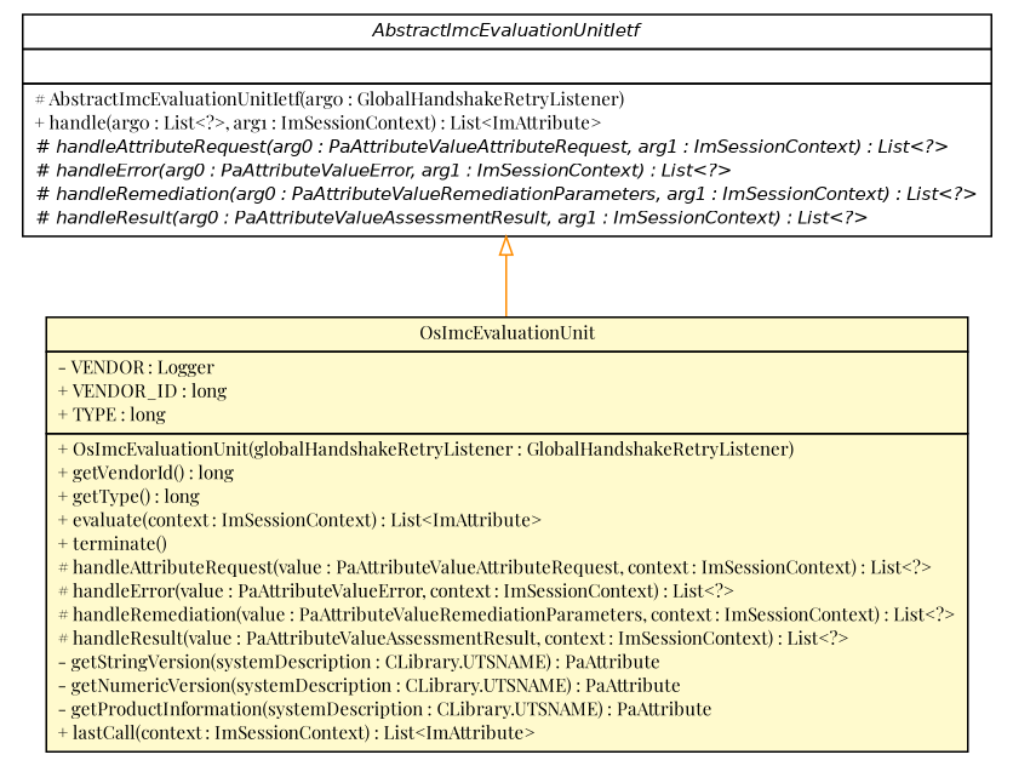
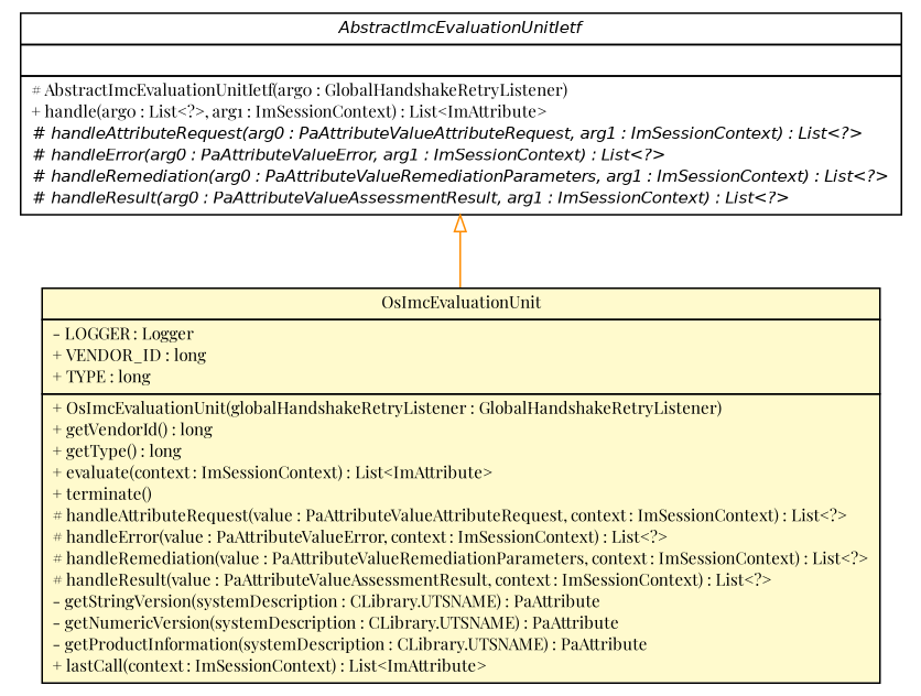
  digraph {
    nodesep=0.25
    ranksep=0.5
    fontname="Playfair Display"
    node [fontcolor=black fontname="Playfair Display" fontsize=10.0 shape=plaintext]
-   n1 [label=<<table title="de.hsbremen.tc.tnc.im.evaluate.example.os.OsImcEvaluationUnit" border="0" cellborder="1" cellspacing="0" cellpadding="2" port="p" bgcolor="lemonChiffon" href="./OsImcEvaluationUnit.html"> 		<tr><td><table border="0" cellspacing="0" cellpadding="1"> <tr><td align="center" balign="center"> OsImcEvaluationUnit </td></tr> 		</table></td></tr> 		<tr><td><table border="0" cellspacing="0" cellpadding="1"> <tr><td align="left" balign="left"> - VENDOR : Logger </td></tr> <tr><td align="left" balign="left"> + VENDOR_ID : long </td></tr> <tr><td align="left" balign="left"> + TYPE : long </td></tr> 		</table></td></tr> 		<tr><td><table border="0" cellspacing="0" cellpadding="1"> <tr><td align="left" balign="left"> + OsImcEvaluationUnit(globalHandshakeRetryListener : GlobalHandshakeRetryListener) </td></tr> <tr><td align="left" balign="left"> + getVendorId() : long </td></tr> <tr><td align="left" balign="left"> + getType() : long </td></tr> <tr><td align="left" balign="left"> + evaluate(context : ImSessionContext) : List&lt;ImAttribute&gt; </td></tr> <tr><td align="left" balign="left"> + terminate() </td></tr> <tr><td align="left" balign="left"> # handleAttributeRequest(value : PaAttributeValueAttributeRequest, context : ImSessionContext) : List&lt;?&gt; </td></tr> <tr><td align="left" balign="left"> # handleError(value : PaAttributeValueError, context : ImSessionContext) : List&lt;?&gt; </td></tr> <tr><td align="left" balign="left"> # handleRemediation(value : PaAttributeValueRemediationParameters, context : ImSessionContext) : List&lt;?&gt; </td></tr> <tr><td align="left" balign="left"> # handleResult(value : PaAttributeValueAssessmentResult, context : ImSessionContext) : List&lt;?&gt; </td></tr> <tr><td align="left" balign="left"> - getStringVersion(systemDescription : CLibrary.UTSNAME) : PaAttribute </td></tr> <tr><td align="left" balign="left"> - getNumericVersion(systemDescription : CLibrary.UTSNAME) : PaAttribute </td></tr> <tr><td align="left" balign="left"> - getProductInformation(systemDescription : CLibrary.UTSNAME) : PaAttribute </td></tr> <tr><td align="left" balign="left"> + lastCall(context : ImSessionContext) : List&lt;ImAttribute&gt; </td></tr> 		</table></td></tr> 		</table>>]
+   n1 [label=<<table title="de.hsbremen.tc.tnc.im.evaluate.example.os.OsImcEvaluationUnit" border="0" cellborder="1" cellspacing="0" cellpadding="2" port="p" bgcolor="lemonChiffon" href="./OsImcEvaluationUnit.html"> 		<tr><td><table border="0" cellspacing="0" cellpadding="1"> <tr><td align="center" balign="center"> OsImcEvaluationUnit </td></tr> 		</table></td></tr> 		<tr><td><table border="0" cellspacing="0" cellpadding="1"> <tr><td align="left" balign="left"> - LOGGER : Logger </td></tr> <tr><td align="left" balign="left"> + VENDOR_ID : long </td></tr> <tr><td align="left" balign="left"> + TYPE : long </td></tr> 		</table></td></tr> 		<tr><td><table border="0" cellspacing="0" cellpadding="1"> <tr><td align="left" balign="left"> + OsImcEvaluationUnit(globalHandshakeRetryListener : GlobalHandshakeRetryListener) </td></tr> <tr><td align="left" balign="left"> + getVendorId() : long </td></tr> <tr><td align="left" balign="left"> + getType() : long </td></tr> <tr><td align="left" balign="left"> + evaluate(context : ImSessionContext) : List&lt;ImAttribute&gt; </td></tr> <tr><td align="left" balign="left"> + terminate() </td></tr> <tr><td align="left" balign="left"> # handleAttributeRequest(value : PaAttributeValueAttributeRequest, context : ImSessionContext) : List&lt;?&gt; </td></tr> <tr><td align="left" balign="left"> # handleError(value : PaAttributeValueError, context : ImSessionContext) : List&lt;?&gt; </td></tr> <tr><td align="left" balign="left"> # handleRemediation(value : PaAttributeValueRemediationParameters, context : ImSessionContext) : List&lt;?&gt; </td></tr> <tr><td align="left" balign="left"> # handleResult(value : PaAttributeValueAssessmentResult, context : ImSessionContext) : List&lt;?&gt; </td></tr> <tr><td align="left" balign="left"> - getStringVersion(systemDescription : CLibrary.UTSNAME) : PaAttribute </td></tr> <tr><td align="left" balign="left"> - getNumericVersion(systemDescription : CLibrary.UTSNAME) : PaAttribute </td></tr> <tr><td align="left" balign="left"> - getProductInformation(systemDescription : CLibrary.UTSNAME) : PaAttribute </td></tr> <tr><td align="left" balign="left"> + lastCall(context : ImSessionContext) : List&lt;ImAttribute&gt; </td></tr> 		</table></td></tr> 		</table>>]
    n2 [label=<<table title="de.hsbremen.tc.tnc.im.evaluate.AbstractImcEvaluationUnitIetf" border="0" cellborder="1" cellspacing="0" cellpadding="2" port="p" href="http://java.sun.com/j2se/1.4.2/docs/api/de/hsbremen/tc/tnc/im/evaluate/AbstractImcEvaluationUnitIetf.html"> 		<tr><td><table border="0" cellspacing="0" cellpadding="1"> <tr><td align="center" balign="center"><font face="Helvetica-Oblique"> AbstractImcEvaluationUnitIetf </font></td></tr> 		</table></td></tr> 		<tr><td><table border="0" cellspacing="0" cellpadding="1"> <tr><td align="left" balign="left">  </td></tr> 		</table></td></tr> 		<tr><td><table border="0" cellspacing="0" cellpadding="1"> <tr><td align="left" balign="left"> # AbstractImcEvaluationUnitIetf(arg0 : GlobalHandshakeRetryListener) </td></tr> <tr><td align="left" balign="left"> + handle(arg0 : List&lt;?&gt;, arg1 : ImSessionContext) : List&lt;ImAttribute&gt; </td></tr> <tr><td align="left" balign="left"><font face="Helvetica-Oblique" point-size="10.0"> # handleAttributeRequest(arg0 : PaAttributeValueAttributeRequest, arg1 : ImSessionContext) : List&lt;?&gt; </font></td></tr> <tr><td align="left" balign="left"><font face="Helvetica-Oblique" point-size="10.0"> # handleError(arg0 : PaAttributeValueError, arg1 : ImSessionContext) : List&lt;?&gt; </font></td></tr> <tr><td align="left" balign="left"><font face="Helvetica-Oblique" point-size="10.0"> # handleRemediation(arg0 : PaAttributeValueRemediationParameters, arg1 : ImSessionContext) : List&lt;?&gt; </font></td></tr> <tr><td align="left" balign="left"><font face="Helvetica-Oblique" point-size="10.0"> # handleResult(arg0 : PaAttributeValueAssessmentResult, arg1 : ImSessionContext) : List&lt;?&gt; </font></td></tr> 		</table></td></tr> 		</table>>]
    n2 -> n1 [arrowtail=empty dir=back fontname="Playfair Display" fontsize=10 headport=p labelfontname=Helvetica labelfontsize=10 tailport=p color=darkorange]
  }
